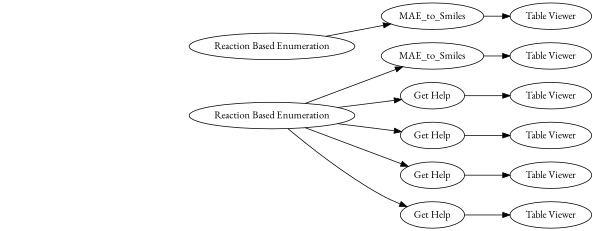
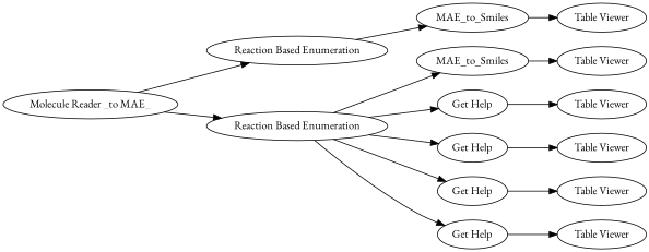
  digraph {
    rankdir=LR
    fontname="EB Garamond"
    node [fontname="EB Garamond"]
    edge [fontname="EB Garamond"]
+   n1 [label="Molecule Reader _to MAE_"]
    n2 [label="Reaction Based Enumeration"]
    n3 [label="Reaction Based Enumeration"]
    n4 [label=MAE_to_Smiles]
    n5 [label="Table Viewer"]
    n6 [label=MAE_to_Smiles]
    n7 [label="Get Help"]
    n8 [label="Get Help"]
    n9 [label="Get Help"]
    n10 [label="Get Help"]
    n11 [label="Table Viewer"]
    n12 [label="Table Viewer"]
    n13 [label="Table Viewer"]
    n14 [label="Table Viewer"]
    n15 [label="Table Viewer"]
+   n1 -> n2
+   n1 -> n3
    n2 -> n4
    n3 -> n6
    n3 -> n7
    n3 -> n8
    n3 -> n9
    n3 -> n10
    n4 -> n5
    n6 -> n11
    n7 -> n12
    n8 -> n13
    n9 -> n14
    n10 -> n15
  }
